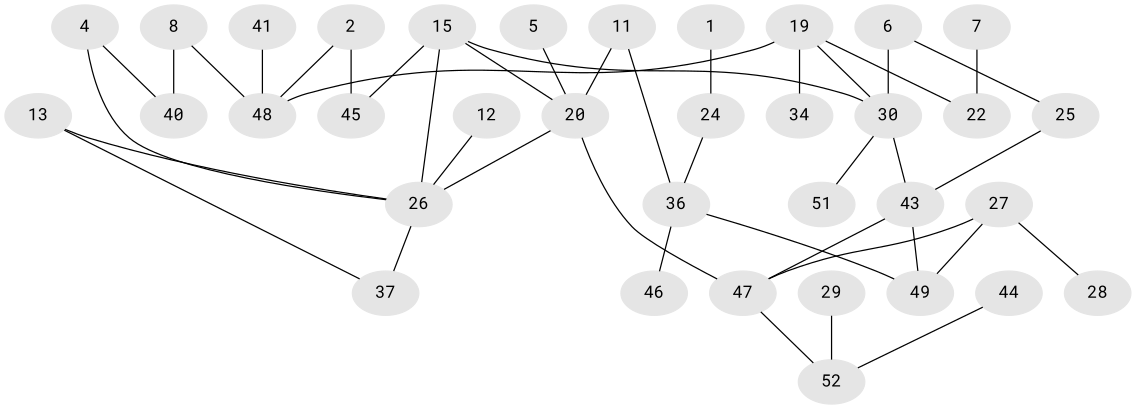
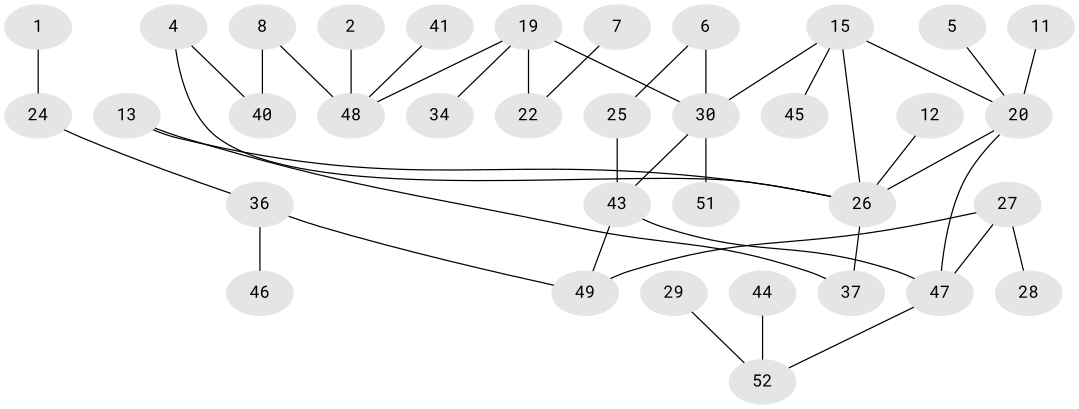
  graph {
    fontname="Roboto Mono"
    node [color=gray90 fontname="Roboto Mono" style=filled]
    edge [fontname="Roboto Mono" weight=1.0]
    1
    24
    36
    49
    46
    2
    45
    48
    4
    26
    40
    37
    5
    20
    47
    6
    25
    30
    43
    51
    7
    22
    8
    11
    12
    13
    15
    19
    34
    52
    41
    27
    28
    29
    44
    1 -- 24
    24 -- 36
    36 -- 49
    36 -- 46
-   2 -- 45
    2 -- 48
    4 -- 26
    4 -- 40
    26 -- 37
    5 -- 20
    20 -- 26 [weight=2.0]
    20 -- 47
    47 -- 52
    6 -- 25
    6 -- 30
    25 -- 43
    30 -- 43
    30 -- 51
    43 -- 49
    43 -- 47
    7 -- 22
    8 -- 48
    8 -- 40
-   11 -- 36
    11 -- 20
    12 -- 26
    13 -- 26
    13 -- 37
    15 -- 45
    15 -- 26
    15 -- 20
    15 -- 30
    19 -- 48
    19 -- 30
    19 -- 22
    19 -- 34
    41 -- 48
    27 -- 49
    27 -- 47
    27 -- 28
    29 -- 52
    44 -- 52
  }
